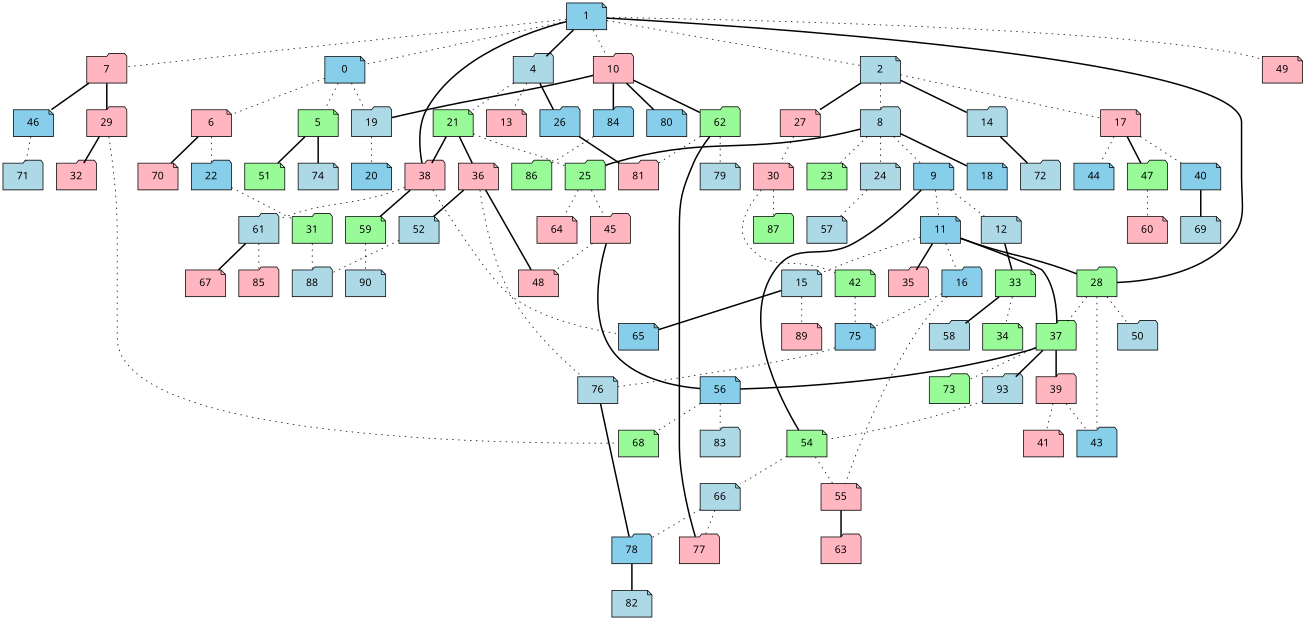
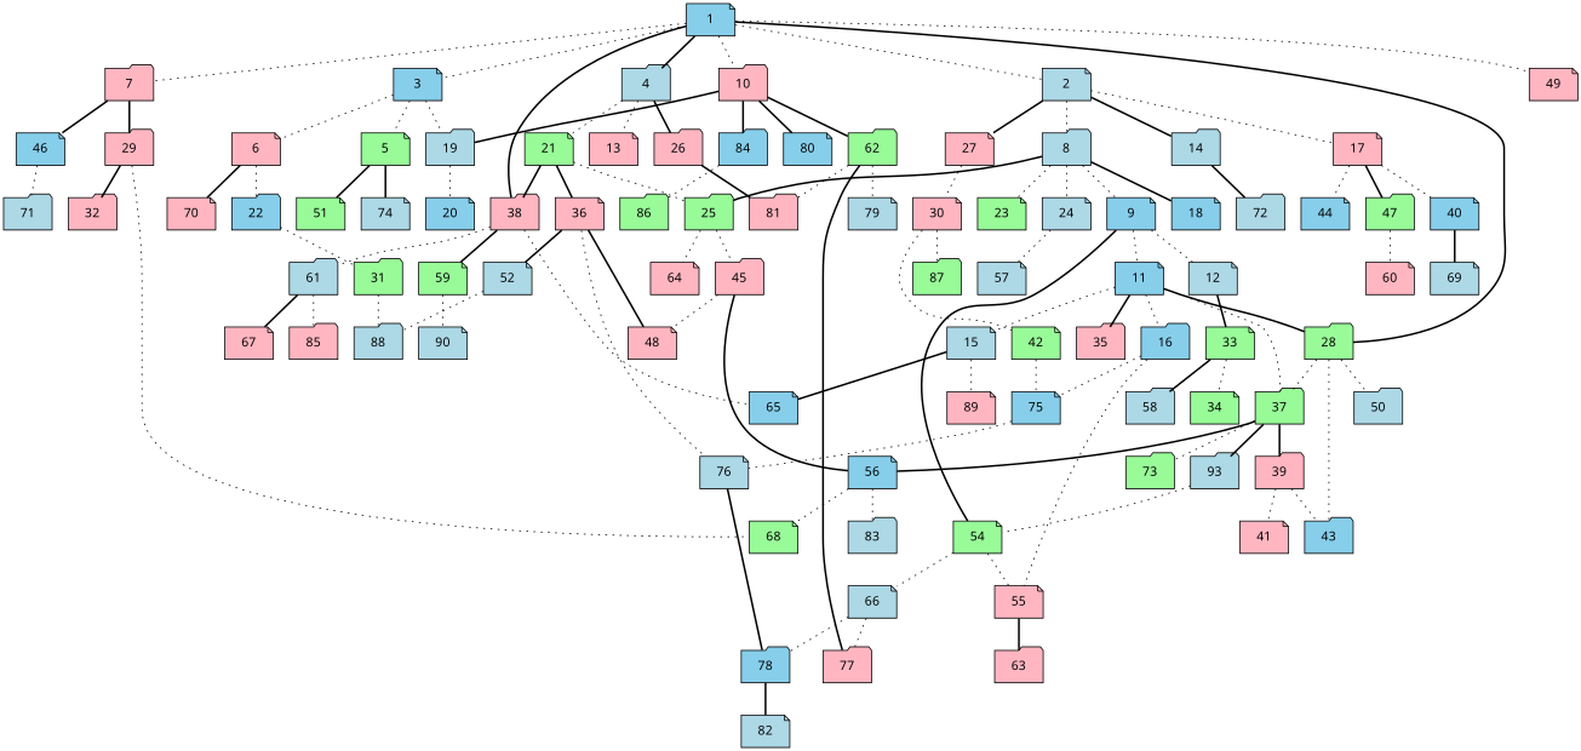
  graph {
    fontname="Noto Sans"
    node [fillcolor=lightpink fontname="Noto Sans" shape=note style=filled]
    edge [fontname="Noto Sans" style=dotted]
    1 [fillcolor=skyblue]
    2 [fillcolor=lightblue]
-   3 [fillcolor=skyblue label=0]
+   3 [fillcolor=skyblue]
    4 [fillcolor=lightblue shape=folder]
    7 [shape=folder]
    10 [shape=folder]
    28 [fillcolor=palegreen shape=folder]
    38 [shape=folder]
    49
    8 [fillcolor=lightblue shape=folder]
    14 [fillcolor=lightblue shape=folder]
    17
    27
    5 [fillcolor=palegreen]
    6
    19 [fillcolor=lightblue shape=folder]
    13
    21 [fillcolor=palegreen]
-   26 [fillcolor=skyblue shape=folder]
+   26 [shape=folder]
    29 [shape=folder]
    46 [fillcolor=skyblue]
    62 [fillcolor=palegreen shape=folder]
    80 [fillcolor=skyblue]
    84 [fillcolor=skyblue shape=folder]
    37 [fillcolor=palegreen shape=folder]
    43 [fillcolor=skyblue shape=folder]
    50 [fillcolor=lightblue shape=folder]
    65 [fillcolor=skyblue]
    59 [fillcolor=palegreen]
    61 [fillcolor=lightblue shape=folder]
    9 [fillcolor=skyblue]
    18 [fillcolor=skyblue]
    23 [fillcolor=palegreen]
    24 [fillcolor=lightblue]
    25 [fillcolor=palegreen shape=folder]
    72 [fillcolor=lightblue shape=folder]
    40 [fillcolor=skyblue]
    44 [fillcolor=skyblue]
    47 [fillcolor=palegreen shape=folder]
    30
    51 [fillcolor=palegreen]
    74 [fillcolor=lightblue]
    22 [fillcolor=skyblue shape=folder]
    70
    20 [fillcolor=skyblue]
    36
    81 [shape=folder]
    32 [shape=folder]
    68 [fillcolor=palegreen]
    71 [fillcolor=lightblue shape=folder]
    77 [shape=folder]
    79 [fillcolor=lightblue]
    86 [fillcolor=palegreen shape=folder]
    39 [shape=folder]
    n55 [fillcolor=lightblue label=93 shape=folder]
    56 [fillcolor=skyblue]
    73 [fillcolor=palegreen shape=folder]
    90 [fillcolor=lightblue]
    67
    85 [shape=folder]
    11 [fillcolor=skyblue]
    12 [fillcolor=lightblue]
    54 [fillcolor=palegreen]
    57 [fillcolor=lightblue]
    45 [shape=folder]
    64
    69 [fillcolor=lightblue]
    60
    42 [fillcolor=palegreen]
    87 [fillcolor=palegreen shape=folder]
    31 [fillcolor=palegreen shape=folder]
    76 [fillcolor=lightblue]
    48
    52 [fillcolor=lightblue]
    88 [fillcolor=lightblue shape=folder]
    15 [fillcolor=lightblue]
    16 [fillcolor=skyblue shape=folder]
    35 [shape=folder]
    33 [fillcolor=palegreen]
    55
    66 [fillcolor=lightblue]
    89
    75 [fillcolor=skyblue]
    34 [fillcolor=palegreen]
    58 [fillcolor=lightblue shape=folder]
    63 [shape=folder]
    78 [fillcolor=skyblue shape=folder]
    41
    83 [fillcolor=lightblue shape=folder]
    82 [fillcolor=lightblue]
    1 -- 2
    1 -- 3
    1 -- 4 [style=bold]
    1 -- 7
    1 -- 10
    1 -- 28 [style=bold]
    1 -- 38 [style=bold]
    1 -- 49
    2 -- 8
    2 -- 14 [style=bold]
    2 -- 17
    2 -- 27 [style=bold]
    3 -- 5
    3 -- 6
    3 -- 19
    4 -- 13
    4 -- 21
    4 -- 26 [style=bold]
    7 -- 29 [style=bold]
    7 -- 46 [style=bold]
    10 -- 19 [style=bold]
    10 -- 62 [style=bold]
    10 -- 80 [style=bold]
    10 -- 84 [style=bold]
    28 -- 37
    28 -- 43
    28 -- 50
    38 -- 65
    38 -- 59 [style=bold]
    38 -- 61
    8 -- 9
    8 -- 18 [style=bold]
    8 -- 23
    8 -- 24
    8 -- 25 [style=bold]
    14 -- 72 [style=bold]
    17 -- 40
    17 -- 44
    17 -- 47 [style=bold]
    27 -- 30
    5 -- 51 [style=bold]
    5 -- 74 [style=bold]
    6 -- 22
    6 -- 70 [style=bold]
    19 -- 20
    21 -- 38 [style=bold]
    21 -- 25
    21 -- 36 [style=bold]
    26 -- 81 [style=bold]
    29 -- 32 [style=bold]
    29 -- 68
    46 -- 71
    62 -- 81
    62 -- 77 [style=bold]
    62 -- 79
    84 -- 86
    37 -- 39 [style=bold]
    37 -- n55 [style=bold]
    37 -- 56 [style=bold]
    37 -- 73
    59 -- 90
    61 -- 67 [style=bold]
    61 -- 85
    9 -- 11
    9 -- 12
    9 -- 54 [style=bold]
    24 -- 57
    25 -- 45
    25 -- 64
    40 -- 69 [style=bold]
    47 -- 60
    30 -- 42
    30 -- 87
    22 -- 31
    36 -- 76
    36 -- 48 [style=bold]
    36 -- 52 [style=bold]
    39 -- 43
    39 -- 41
    n55 -- 54
    56 -- 68
    56 -- 83
    11 -- 28 [style=bold]
-   11 -- 37 [style=bold]
+   11 -- 37
    11 -- 15
    11 -- 16
    11 -- 35 [style=bold]
    12 -- 33 [style=bold]
    54 -- 55
    54 -- 66
    45 -- 56 [style=bold]
    45 -- 48
    42 -- 75
    31 -- 88
    76 -- 78 [style=bold]
    52 -- 88
    15 -- 65 [style=bold]
    15 -- 89
    16 -- 55
    16 -- 75
    33 -- 34
    33 -- 58 [style=bold]
    55 -- 63 [style=bold]
    66 -- 77
    66 -- 78
    75 -- 76
    78 -- 82 [style=bold]
  }
